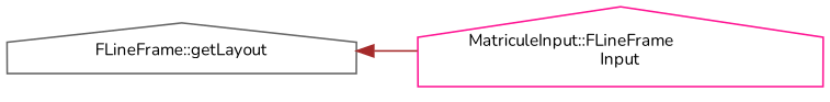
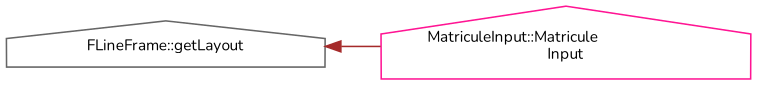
  digraph {
    rankdir=LR
    fontname=Nunito
    node [fillcolor=white fontname=Nunito fontsize=10 shape=house style=filled]
    n1 [color=gray40 fontcolor=black height=0.2 label="FLineFrame::getLayout" width=0.4]
-   n2 [color=deeppink height=0.2 label="MatriculeInput::FLineFrame\lInput" width=0.4]
+   n2 [color=deeppink height=0.2 label="MatriculeInput::Matricule\lInput" width=0.4]
    n1 -> n2 [color=brown dir=back fontname=Nunito fontsize=10 labelfontname=Helvetica labelfontsize=10 style=solid]
  }
